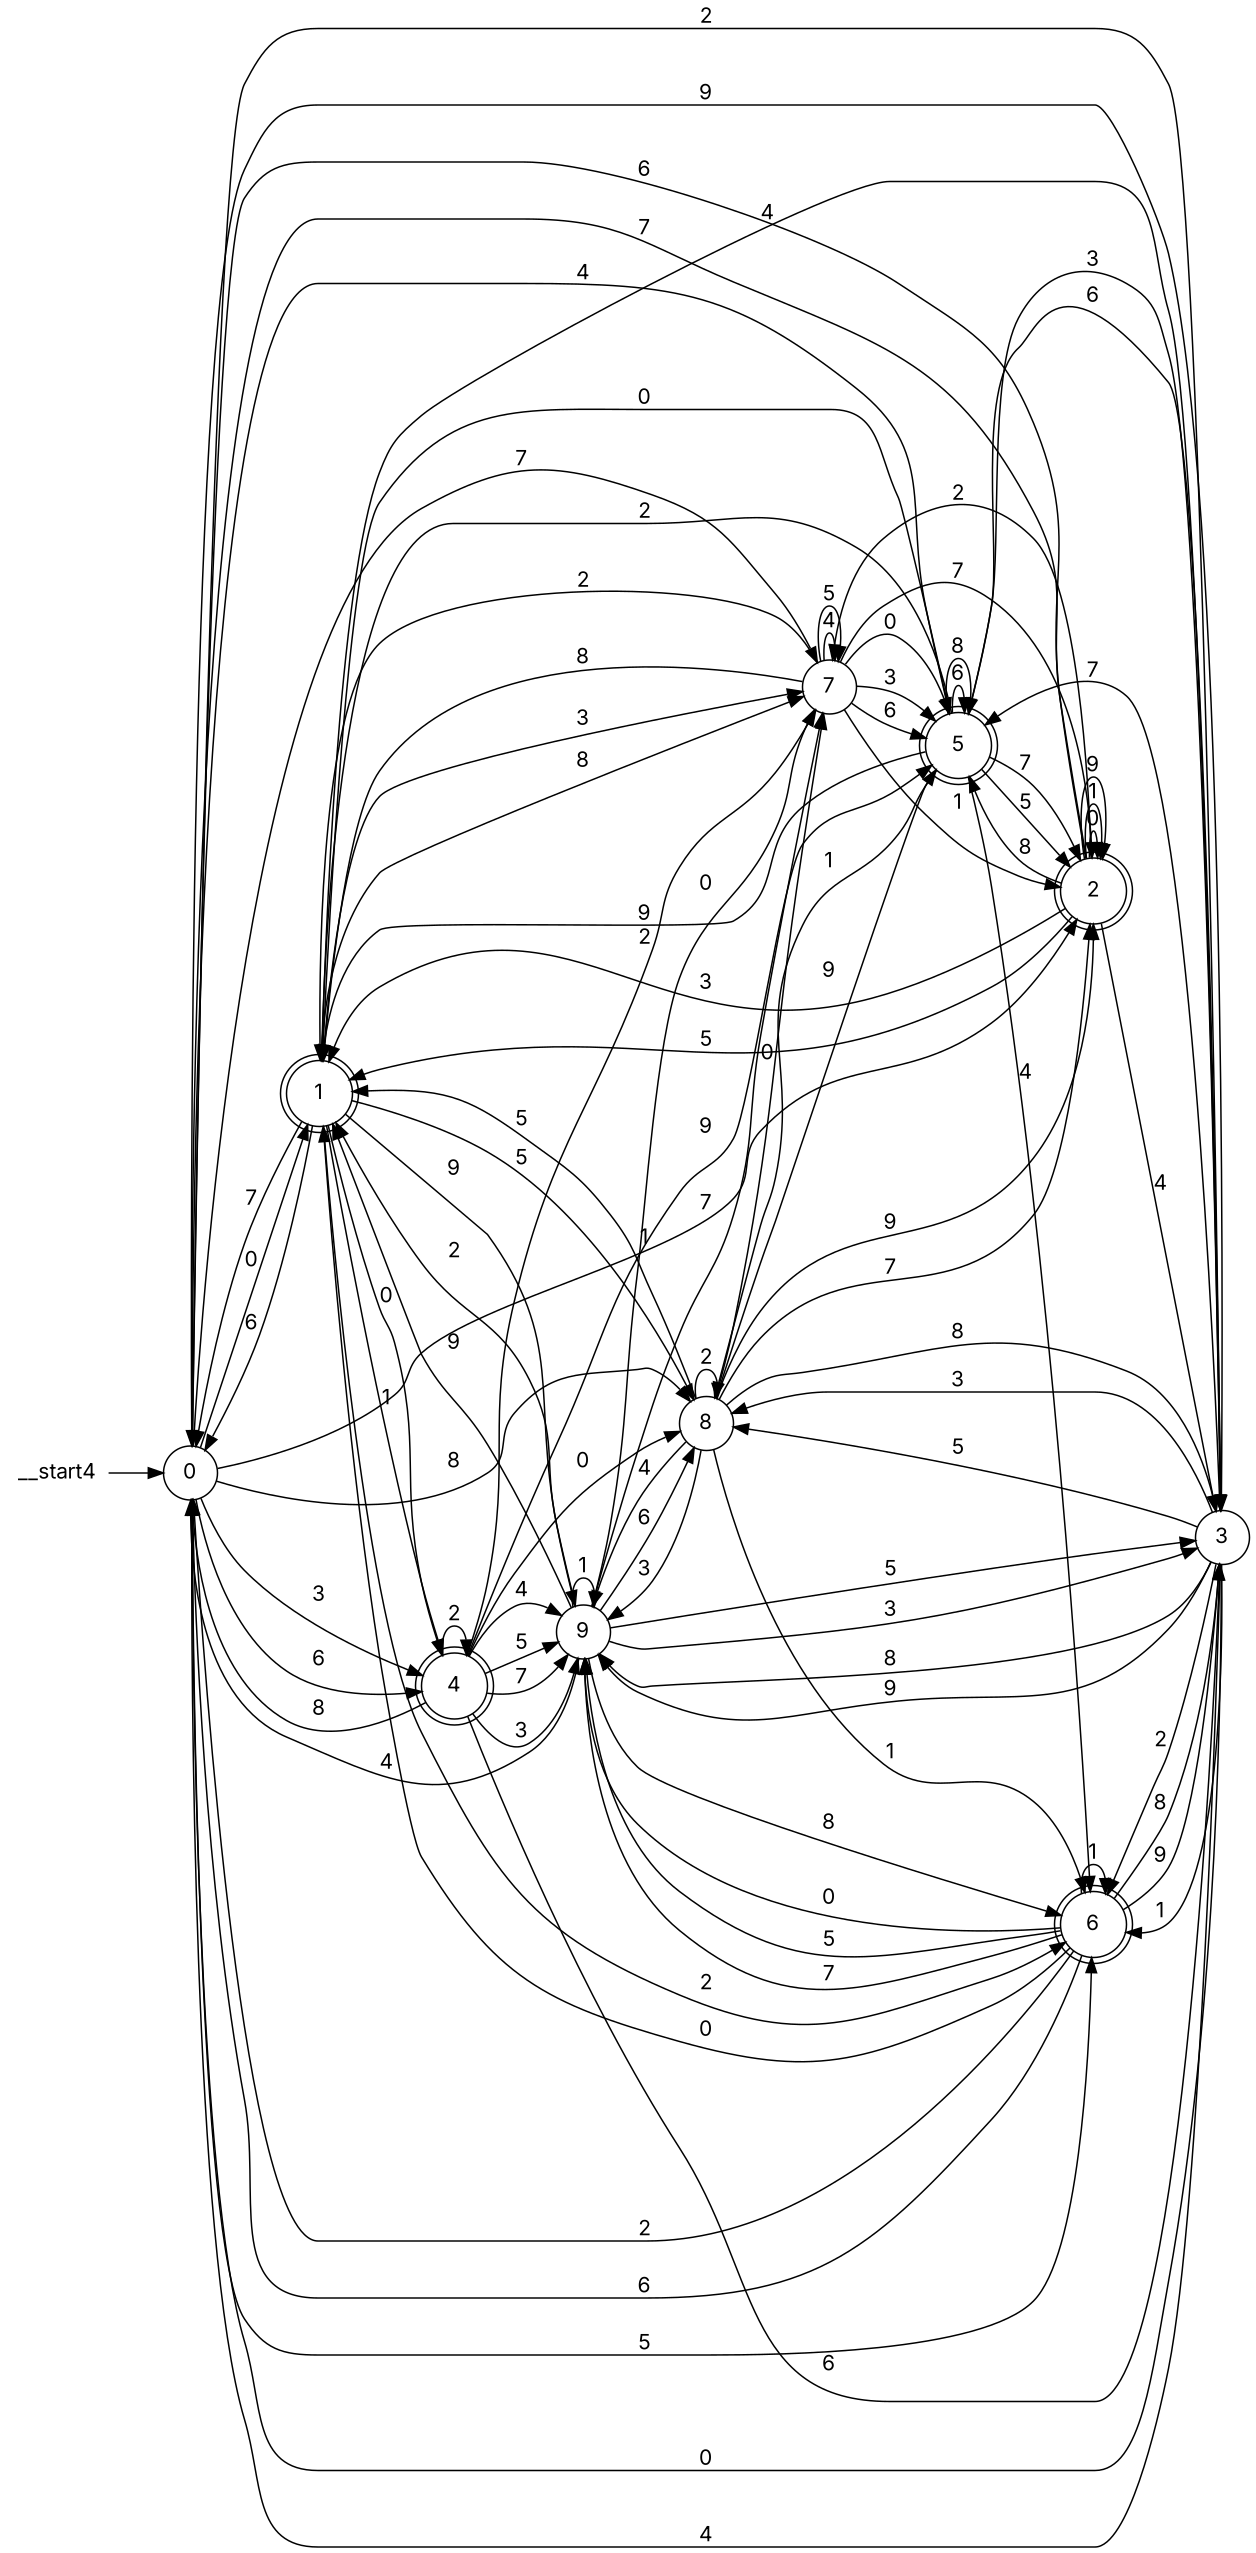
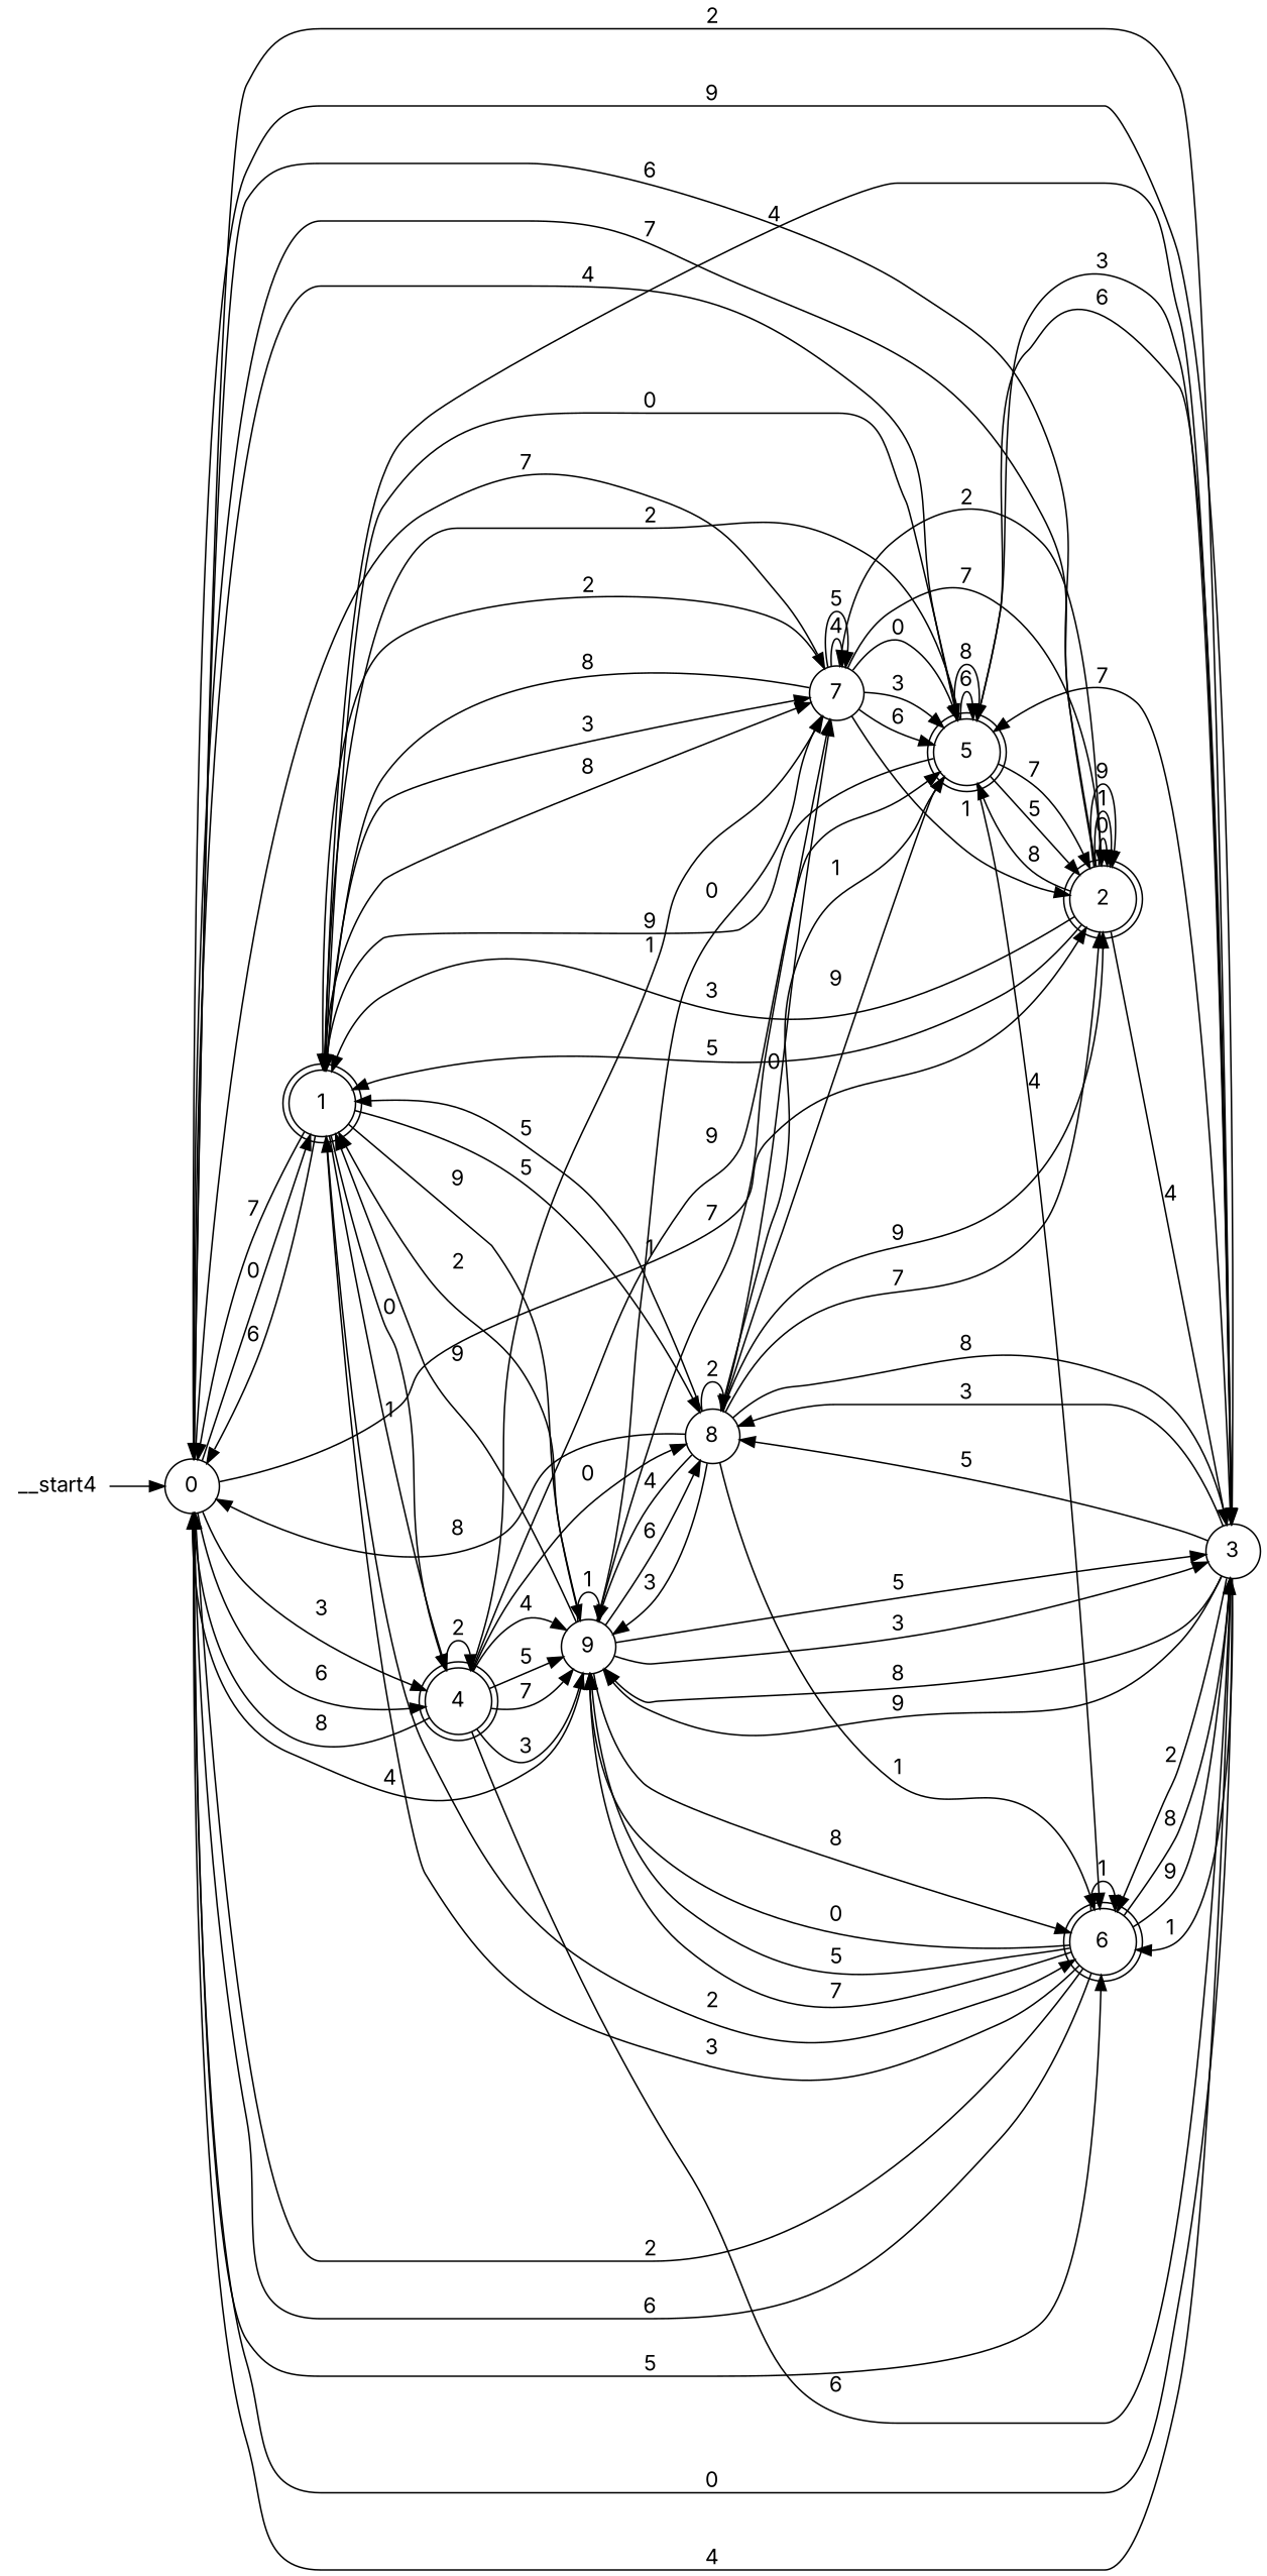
  digraph {
    fontname=Inter
    rankdir=LR
    node [fontname=Inter shape=circle]
    edge [fontname=Inter]
    n1 [label=0]
    n2 [label=1 shape=doublecircle]
    n3 [label=2 shape=doublecircle]
    n4 [label=3]
    n5 [label=4 shape=doublecircle]
    n6 [label=5 shape=doublecircle]
    n7 [label=6 shape=doublecircle]
    n8 [label=7]
    n9 [label=8]
    n10 [label=9]
    n11 [height=0 label=__start4 shape=none width=0]
    n1 -> n2 [label=0]
    n1 -> n3 [label=1]
    n1 -> n4 [label=2]
    n1 -> n4 [label=9]
    n1 -> n5 [label=3]
    n1 -> n5 [label=6]
    n1 -> n6 [label=4]
    n1 -> n7 [label=5]
    n1 -> n8 [label=7]
-   n1 -> n9 [label=8]
+   n9 -> n1 [label=8]
    n2 -> n1 [label=6]
    n2 -> n1 [label=7]
    n2 -> n4 [label=4]
    n2 -> n5 [label=0]
    n2 -> n5 [label=1]
    n2 -> n7 [label=2]
    n2 -> n8 [label=3]
    n2 -> n8 [label=8]
    n2 -> n9 [label=5]
    n2 -> n10 [label=9]
    n3 -> n1 [label=6]
    n3 -> n1 [label=7]
    n3 -> n2 [label=3]
    n3 -> n2 [label=5]
    n3 -> n3 [label=0]
    n3 -> n3 [label=1]
    n3 -> n3 [label=9]
    n3 -> n4 [label=4]
    n3 -> n6 [label=8]
    n3 -> n8 [label=2]
    n4 -> n1 [label=0]
    n4 -> n1 [label=4]
    n4 -> n6 [label=6]
    n4 -> n6 [label=7]
    n4 -> n7 [label=1]
    n4 -> n7 [label=2]
    n4 -> n9 [label=3]
    n4 -> n9 [label=5]
    n4 -> n10 [label=8]
    n4 -> n10 [label=9]
    n5 -> n1 [label=8]
    n5 -> n4 [label=6]
    n5 -> n5 [label=2]
    n5 -> n6 [label=9]
-   n5 -> n8 [label=2]
+   n5 -> n8 [label=1]
    n5 -> n9 [label=0]
    n5 -> n10 [label=3]
    n5 -> n10 [label=4]
    n5 -> n10 [label=5]
    n5 -> n10 [label=7]
    n6 -> n2 [label=0]
    n6 -> n2 [label=2]
    n6 -> n2 [label=9]
    n6 -> n3 [label=5]
    n6 -> n3 [label=7]
    n6 -> n4 [label=3]
    n6 -> n6 [label=6]
    n6 -> n6 [label=8]
    n6 -> n7 [label=4]
    n6 -> n9 [label=1]
    n7 -> n1 [label=2]
    n7 -> n1 [label=6]
-   n7 -> n2 [label=0]
+   n7 -> n2 [label=3]
    n7 -> n4 [label=8]
    n7 -> n4 [label=9]
    n7 -> n7 [label=1]
    n7 -> n10 [label=0]
    n7 -> n10 [label=5]
    n7 -> n10 [label=7]
    n8 -> n2 [label=2]
    n8 -> n2 [label=8]
    n8 -> n3 [label=1]
    n8 -> n3 [label=7]
    n8 -> n6 [label=0]
    n8 -> n6 [label=3]
    n8 -> n6 [label=6]
    n8 -> n8 [label=4]
    n8 -> n8 [label=5]
    n9 -> n2 [label=5]
    n9 -> n3 [label=7]
    n9 -> n3 [label=9]
    n9 -> n4 [label=8]
    n9 -> n6 [label=9]
    n9 -> n7 [label=1]
    n9 -> n8 [label=0]
    n9 -> n9 [label=2]
    n9 -> n10 [label=3]
    n9 -> n10 [label=4]
    n10 -> n1 [label=4]
    n10 -> n2 [label=2]
    n10 -> n2 [label=9]
    n10 -> n4 [label=3]
    n10 -> n4 [label=5]
    n10 -> n7 [label=8]
    n10 -> n8 [label=0]
    n10 -> n8 [label=7]
    n10 -> n9 [label=6]
    n10 -> n10 [label=1]
    n11 -> n1
  }
